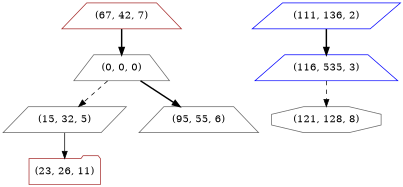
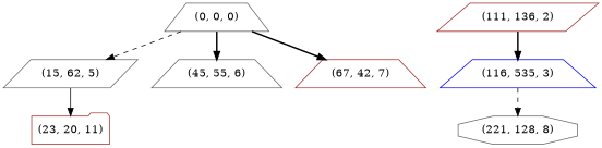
  digraph {
    node [color=gray40 shape=trapezium]
    edge [style=bold]
-   "(15, 32, 5)" [shape=parallelogram]
+   "(15, 32, 5)" [shape=parallelogram label="(15, 62, 5)"]
    "(0, 0, 0)"
-   "(45, 55, 6)" [label="(95, 55, 6)"]
+   "(45, 55, 6)"
    n4 [color=brown label="(67, 42, 7)"]
-   "(23, 26, 11)" [color=brown shape=folder]
-   "(111, 136, 2)" [color=blue shape=parallelogram]
+   "(23, 26, 11)" [color=brown shape=folder label="(23, 20, 11)"]
+   "(111, 136, 2)" [color=brown shape=parallelogram]
    n7 [color=blue label="(116, 535, 3)"]
-   "(121, 128, 8)" [shape=octagon]
+   "(121, 128, 8)" [shape=octagon label="(221, 128, 8)"]
    "(15, 32, 5)" -> "(23, 26, 11)" [style=solid]
    "(0, 0, 0)" -> "(15, 32, 5)" [style=dashed]
    "(0, 0, 0)" -> "(45, 55, 6)"
-   n4 -> "(0, 0, 0)"
+   "(0, 0, 0)" -> n4
    "(111, 136, 2)" -> n7
    n7 -> "(121, 128, 8)" [style=dashed]
  }
